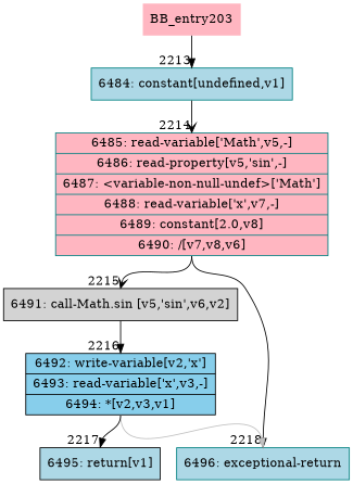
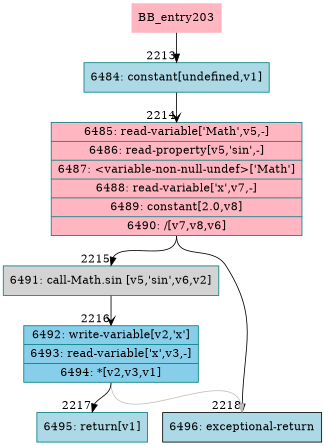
  digraph {
    rankdir=TD
    node [color=teal fillcolor=lightblue shape=record style=filled]
    edge [arrowhead=normal headport=n tailport=s]
    n1 [fillcolor=lightpink label=BB_entry203 shape=none]
    n2 [label="{6484: constant[undefined,v1]}"]
    n3 [fillcolor=lightpink label="{6485: read-variable['Math',v5,-]|6486: read-property[v5,'sin',-]|6487: \<variable-non-null-undef\>['Math']|6488: read-variable['x',v7,-]|6489: constant[2.0,v8]|6490: /[v7,v8,v6]}"]
-   n4 [color=black fillcolor=lightgrey label="{6491: call-Math.sin [v5,'sin',v6,v2]}"]
-   n5 [label="{6496: exceptional-return}"]
-   n6 [color=black fillcolor=skyblue label="{6492: write-variable[v2,'x']|6493: read-variable['x',v3,-]|6494: *[v2,v3,v1]}"]
-   n7 [color=black label="{6495: return[v1]}"]
+   n4 [fillcolor=lightgrey label="{6491: call-Math.sin [v5,'sin',v6,v2]}"]
+   n5 [color=black label="{6496: exceptional-return}"]
+   n6 [fillcolor=skyblue label="{6492: write-variable[v2,'x']|6493: read-variable['x',v3,-]|6494: *[v2,v3,v1]}"]
+   n7 [label="{6495: return[v1]}"]
    n1 -> n2 [headlabel="    2213"]
    n2 -> n3 [arrowhead=vee headlabel="      2214"]
-   n3 -> n4 [arrowhead=vee headlabel="      2215"]
+   n3 -> n4 [headlabel="      2215"]
    n3 -> n5 [color=black headlabel="      2218"]
-   n4 -> n6 [headlabel="      2216"]
+   n4 -> n6 [arrowhead=vee headlabel="      2216"]
    n6 -> n5 [color=gray]
    n6 -> n7 [headlabel="      2217"]
  }
